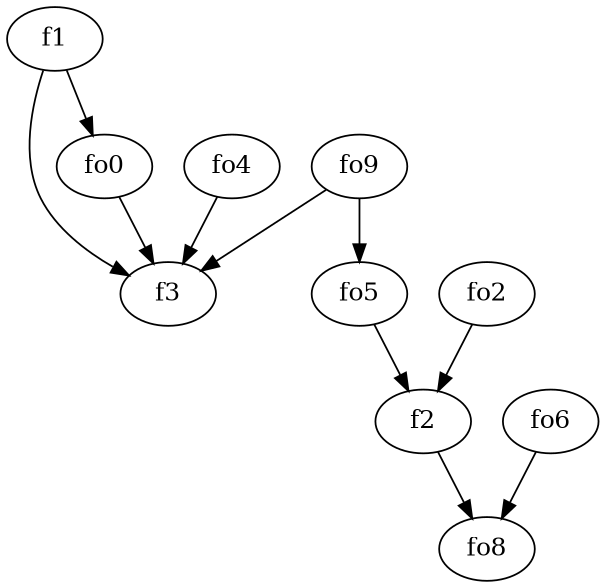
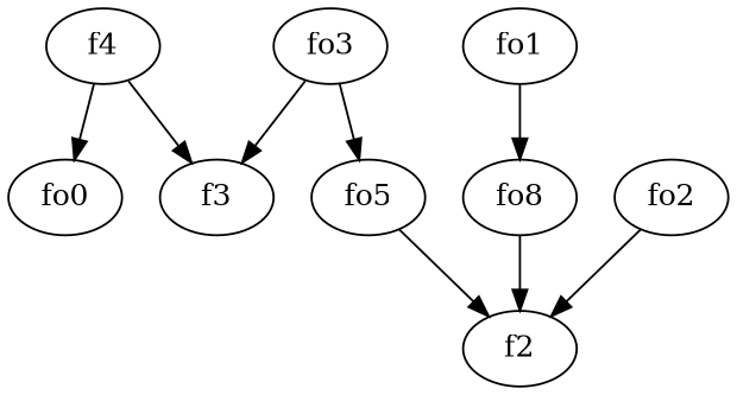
  strict digraph {
    edge [weight=2]
-   f1
+   f1 [label=f4]
    f3
    n3 [label=fo0]
    f2
    fo8
    fo2
-   fo1 [label=fo6]
-   fo3 [label=fo9]
+   fo1
+   fo3
    fo5
-   fo4
    f1 -> f3
    f1 -> n3
-   n3 -> f3
-   f2 -> fo8
+   fo8 -> f2
    fo2 -> f2
    fo1 -> fo8
    fo3 -> f3
    fo3 -> fo5
    fo5 -> f2
-   fo4 -> f3
  }
